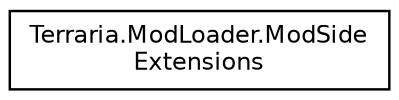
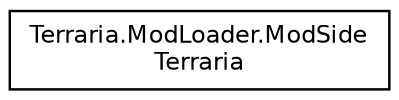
  digraph {
    rankdir=LR
-   n1 [color=black fillcolor=white fontname=Helvetica fontsize=10 height=0.2 label="Terraria.ModLoader.ModSide\lExtensions" shape=record style=filled width=0.4]
+   n1 [color=black fillcolor=white fontname=Helvetica fontsize=10 height=0.2 label="Terraria.ModLoader.ModSide\lTerraria" shape=record style=filled width=0.4]
  }
